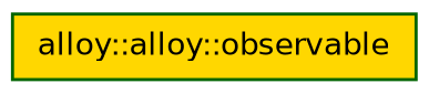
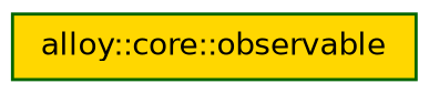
  digraph {
    rankdir=TB
-   n1 [color=darkgreen fillcolor=gold fontname=Helvetica fontsize=10 height=0.2 label="alloy::alloy::observable" shape=record style=filled width=0.4]
+   n1 [color=darkgreen fillcolor=gold fontname=Helvetica fontsize=10 height=0.2 label="alloy::core::observable" shape=record style=filled width=0.4]
  }
